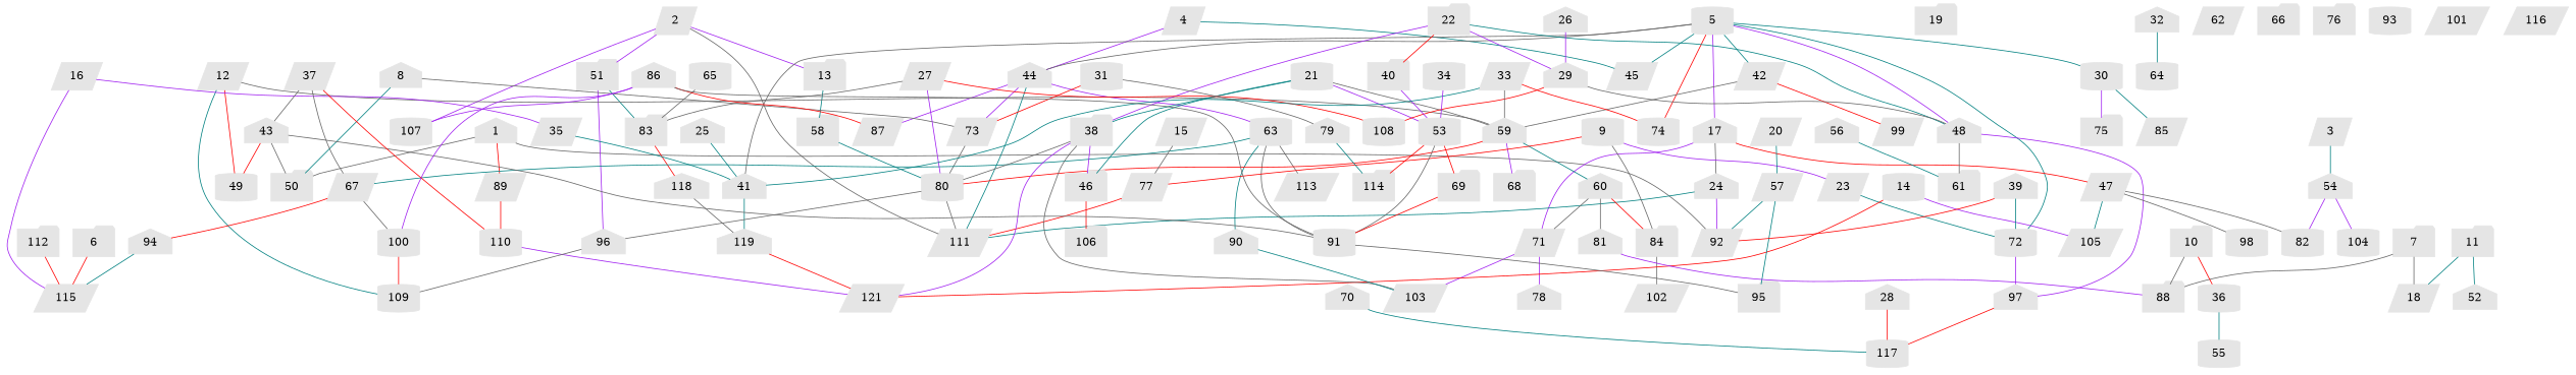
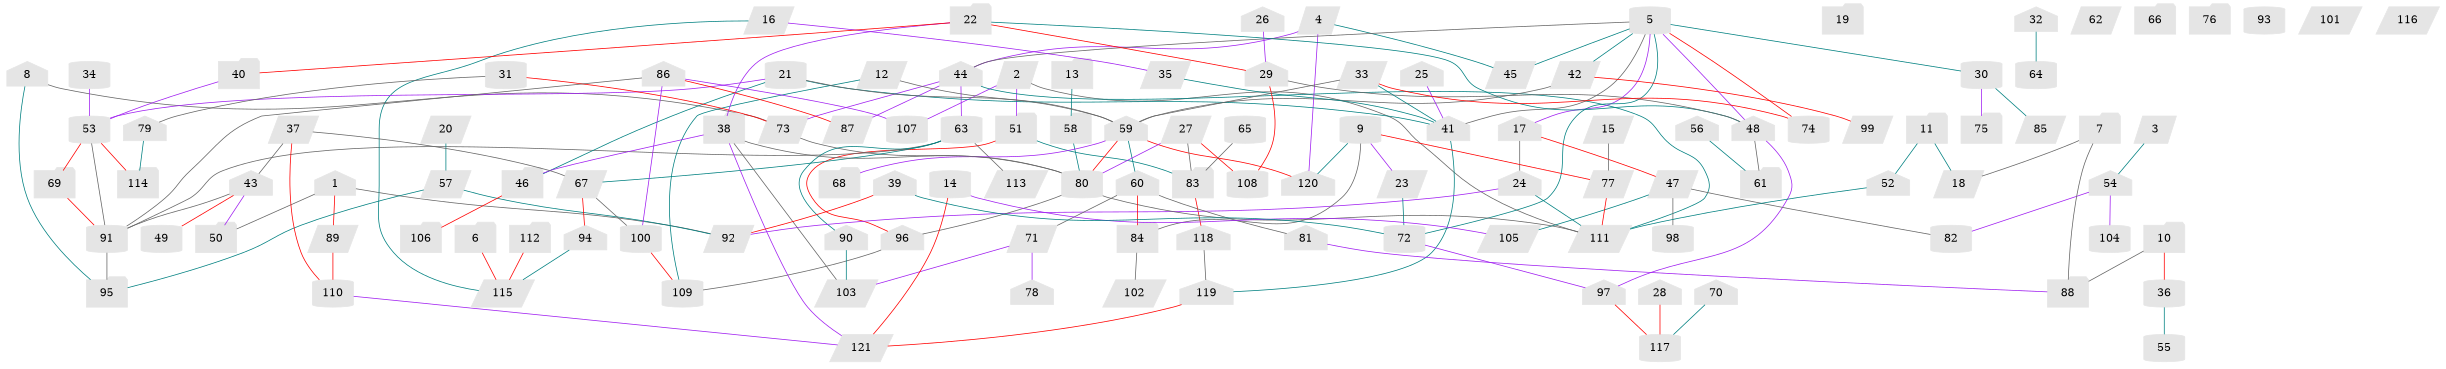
  graph {
    node [color=gray90 shape=parallelogram style=filled]
    edge [color=gray40]
    1 [shape=house]
    50 [shape=folder]
    89
    92
    110 [shape=cylinder]
    13 [shape=folder]
    2
    51 [shape=folder]
    107 [shape=cylinder]
    111
    58 [shape=folder]
    83 [shape=folder]
    96 [shape=house]
    54 [shape=house]
    3
    82 [shape=cylinder]
    104 [shape=cylinder]
    44 [shape=house]
    4
    45
+   120 [shape=house]
    73
    63 [shape=cylinder]
    87
    5 [shape=cylinder]
    17 [shape=house]
    30 [shape=cylinder]
    41 [shape=house]
    42
    48 [shape=house]
    72 [shape=cylinder]
    74 [shape=cylinder]
    24 [shape=house]
    47
    71
    75 [shape=folder]
    85
    119 [shape=house]
    59 [shape=house]
    99
    61 [shape=folder]
    97 [shape=house]
    6 [shape=folder]
    115
    7 [shape=folder]
    18
    88 [shape=folder]
    8 [shape=house]
    95 [shape=folder]
    80 [shape=cylinder]
    9 [shape=cylinder]
    23
    77
    84 [shape=folder]
    102
    10 [shape=folder]
    36 [shape=cylinder]
    55 [shape=cylinder]
    11 [shape=folder]
    52 [shape=house]
    49 [shape=cylinder]
    12
    109 [shape=cylinder]
    60 [shape=house]
    68 [shape=folder]
    14 [shape=cylinder]
    105
    121
    15
    16
    35
    98 [shape=cylinder]
    103
    78 [shape=house]
    19 [shape=folder]
    20
    57
    21 [shape=cylinder]
    46 [shape=folder]
    53 [shape=cylinder]
    106 [shape=folder]
    91 [shape=cylinder]
    69 [shape=folder]
    114 [shape=folder]
    22 [shape=folder]
    29 [shape=house]
    38 [shape=folder]
    40 [shape=folder]
    108 [shape=cylinder]
    25 [shape=house]
    26 [shape=house]
    27
    118 [shape=house]
    28 [shape=house]
    117 [shape=cylinder]
    31 [shape=cylinder]
    79 [shape=house]
    32 [shape=house]
    64 [shape=cylinder]
    33
    34 [shape=cylinder]
    43 [shape=house]
    37
    67
    94 [shape=house]
    100 [shape=cylinder]
    39 [shape=house]
    90 [shape=house]
    113
    56 [shape=house]
    81 [shape=house]
    62
    65 [shape=cylinder]
    66 [shape=folder]
    70 [shape=house]
    76 [shape=folder]
    86 [shape=house]
    93 [shape=cylinder]
    101
    112 [shape=folder]
    116
    1 -- 50
    1 -- 89 [color=red]
    1 -- 92
    89 -- 110 [color=red]
    110 -- 121 [color=purple]
    13 -- 58 [color=teal]
-   2 -- 13 [color=purple]
    2 -- 51 [color=purple]
    2 -- 107 [color=purple]
    2 -- 111
    51 -- 83 [color=teal]
-   51 -- 96 [color=purple]
+   51 -- 96 [color=red]
    58 -- 80 [color=teal]
    83 -- 118 [color=red]
    96 -- 109
    54 -- 82 [color=purple]
    54 -- 104 [color=purple]
    3 -- 54 [color=teal]
    44 -- 111 [color=teal]
    44 -- 73 [color=purple]
    44 -- 63 [color=purple]
    44 -- 87 [color=purple]
    4 -- 44 [color=purple]
    4 -- 45 [color=teal]
+   4 -- 120 [color=purple]
    73 -- 80
    63 -- 91
    63 -- 67 [color=teal]
    63 -- 90 [color=teal]
    63 -- 113
    5 -- 44
    5 -- 45 [color=teal]
    5 -- 17 [color=purple]
    5 -- 30 [color=teal]
    5 -- 41
    5 -- 42 [color=teal]
    5 -- 48 [color=purple]
    5 -- 72 [color=teal]
    5 -- 74 [color=red]
    17 -- 24
    17 -- 47 [color=red]
-   17 -- 71 [color=purple]
    30 -- 75 [color=purple]
    30 -- 85 [color=teal]
    41 -- 119 [color=teal]
    42 -- 59
    42 -- 99 [color=red]
    48 -- 61
    48 -- 97 [color=purple]
    72 -- 97 [color=purple]
    24 -- 92 [color=purple]
    24 -- 111 [color=teal]
    47 -- 82
    47 -- 105 [color=teal]
    47 -- 98
    71 -- 103 [color=purple]
    71 -- 78 [color=purple]
    119 -- 121 [color=red]
+   59 -- 120 [color=red]
    59 -- 80 [color=red]
    59 -- 60 [color=teal]
    59 -- 68 [color=purple]
    97 -- 117 [color=red]
    6 -- 115 [color=red]
    7 -- 18
    7 -- 88
    8 -- 73
-   8 -- 50 [color=teal]
+   8 -- 95 [color=teal]
    80 -- 111
    80 -- 96
+   9 -- 120 [color=teal]
    9 -- 23 [color=purple]
    9 -- 77 [color=red]
    9 -- 84
    23 -- 72 [color=teal]
    77 -- 111 [color=red]
    84 -- 102
    10 -- 88
    10 -- 36 [color=red]
    36 -- 55 [color=teal]
    11 -- 18 [color=teal]
    11 -- 52 [color=teal]
+   52 -- 111 [color=teal]
    12 -- 59
-   12 -- 49 [color=red]
    12 -- 109 [color=teal]
    60 -- 71
    60 -- 84 [color=red]
    60 -- 81
    14 -- 105 [color=purple]
    14 -- 121 [color=red]
    15 -- 77
-   16 -- 115 [color=purple]
+   16 -- 115 [color=teal]
    16 -- 35 [color=purple]
    35 -- 41 [color=teal]
    20 -- 57 [color=teal]
    57 -- 92 [color=teal]
    57 -- 95 [color=teal]
-   21 -- 38 [color=teal]
+   21 -- 41 [color=teal]
    21 -- 59
    21 -- 46 [color=teal]
    21 -- 53 [color=purple]
    46 -- 106 [color=red]
    53 -- 91
    53 -- 69 [color=red]
    53 -- 114 [color=red]
    91 -- 95
    69 -- 91 [color=red]
    22 -- 48 [color=teal]
-   22 -- 29 [color=purple]
+   22 -- 29 [color=red]
    22 -- 38 [color=purple]
    22 -- 40 [color=red]
    29 -- 48
    29 -- 108 [color=red]
    38 -- 80
    38 -- 121 [color=purple]
    38 -- 103
    38 -- 46 [color=purple]
    40 -- 53 [color=purple]
-   25 -- 41 [color=teal]
+   25 -- 41 [color=purple]
    26 -- 29 [color=purple]
    27 -- 83
    27 -- 80 [color=purple]
    27 -- 108 [color=red]
    118 -- 119
    28 -- 117 [color=red]
    31 -- 73 [color=red]
    31 -- 79
    79 -- 114 [color=teal]
    32 -- 64 [color=teal]
    33 -- 41 [color=teal]
    33 -- 74 [color=red]
    33 -- 59
    34 -- 53 [color=purple]
-   43 -- 50
+   43 -- 50 [color=purple]
    43 -- 49 [color=red]
    43 -- 91
    37 -- 110 [color=red]
    37 -- 43
    37 -- 67
    67 -- 94 [color=red]
    67 -- 100
    94 -- 115 [color=teal]
    100 -- 109 [color=red]
    39 -- 92 [color=red]
    39 -- 72 [color=teal]
    90 -- 103 [color=teal]
    56 -- 61 [color=teal]
    81 -- 88 [color=purple]
    65 -- 83
    70 -- 117 [color=teal]
    86 -- 107 [color=purple]
    86 -- 87 [color=red]
    86 -- 91
    86 -- 100 [color=purple]
    112 -- 115 [color=red]
  }
